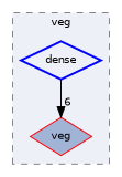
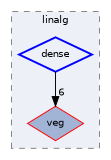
  digraph {
    compound=true
    node [fontname=Helvetica fontsize=10 shape=diamond]
    n1 [color=red fillcolor="#a2b4d6" label=veg style="filled,"]
    n2 [color=blue fillcolor="#edf0f7" label=dense style="filled,bold,"]
    subgraph cluster_1 {
      bgcolor="#edf0f7"
      fontname=Helvetica
      fontsize=10
-     label=veg
+     label=linalg
      pencolor=grey50
      style="filled,dashed,"
      n1
      n2
    }
    n2 -> n1 [fontname=Helvetica fontsize=10 headlabel=6 labeldistance=1.5 labelfontname=Helvetica labelfontsize=10]
  }
